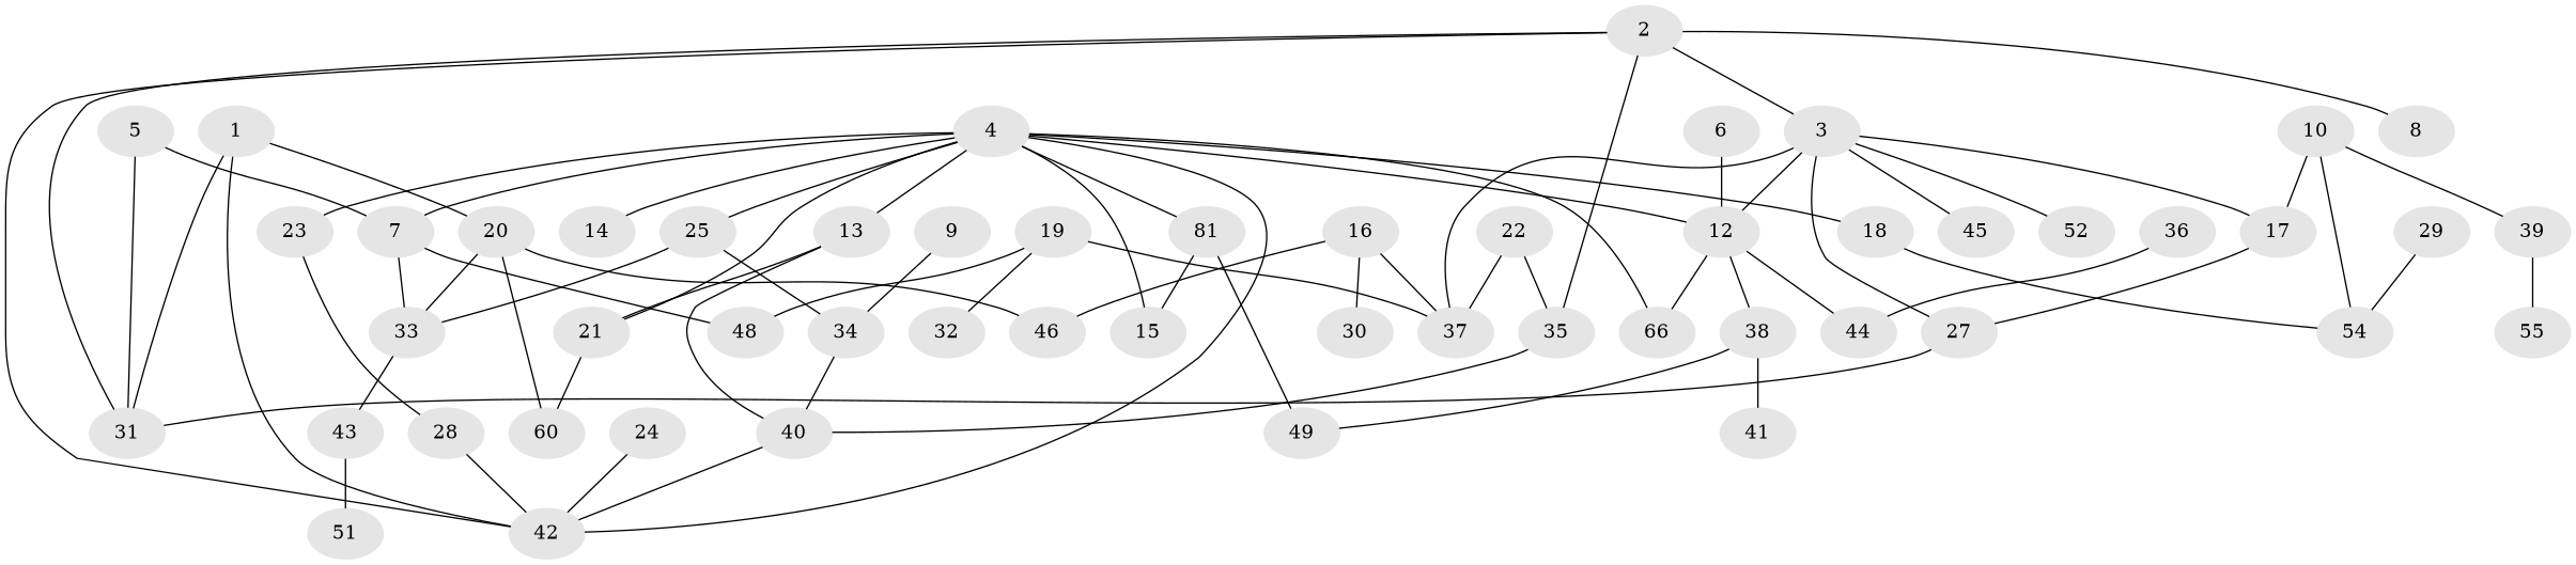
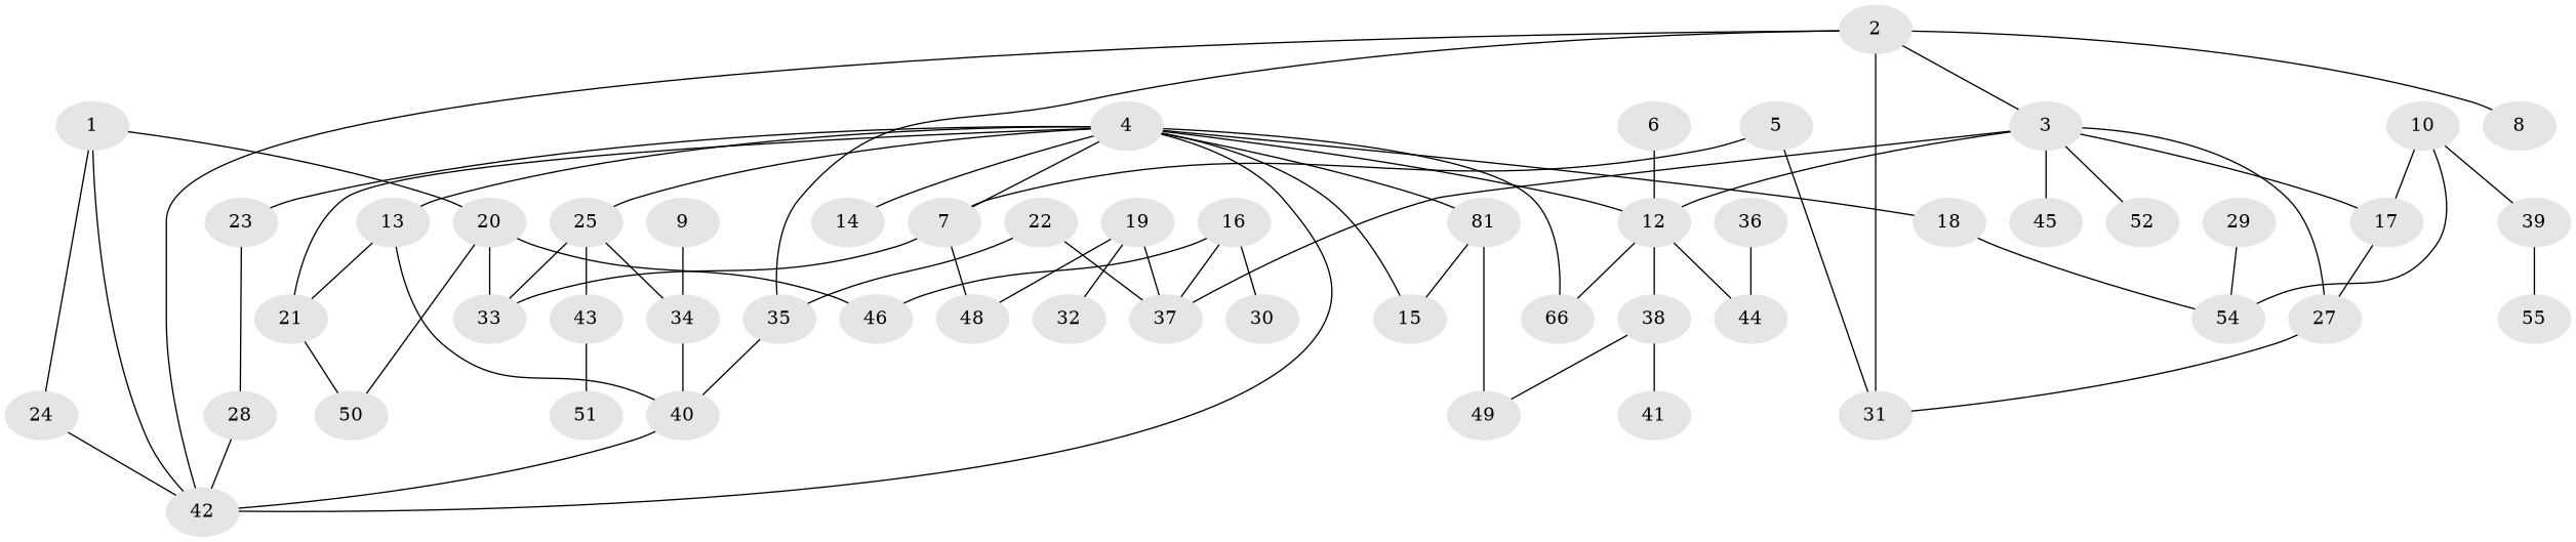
  graph {
    node [color=gray90 style=filled]
    edge [weight=1.0]
    1
    20
    31
    42
    33
    46
-   50 [label=60]
+   50
    2
    3
    8
    35
    12
    17
    27
    37
    45
    52
    40
    n19 [label=66]
    38
    44
    4
    7
    n24 [label=81]
    13
    14
    15
    18
    21
    23
    25
    48
    49
    54
    28
    34
    43
    5
    6
    9
    10
    39
    55
    41
    16
    30
    19
    32
    22
    24
    51
    29
    36
    1 -- 20
-   1 -- 31
+   1 -- 24
    1 -- 42
    20 -- 33
    20 -- 46
    20 -- 50
    2 -- 31
    2 -- 42
    2 -- 3
    2 -- 8
    2 -- 35
    3 -- 12
    3 -- 17
    3 -- 27
    3 -- 37
    3 -- 45
    3 -- 52
    35 -- 40
    12 -- n19
    12 -- 38
    12 -- 44
    17 -- 27
    27 -- 31
    40 -- 42
    38 -- 49
    38 -- 41
    4 -- 42
    4 -- 12
    4 -- n19
    4 -- 7
    4 -- n24
    4 -- 13
    4 -- 14
    4 -- 15
    4 -- 18
    4 -- 21
    4 -- 23
    4 -- 25
    7 -- 33
    7 -- 48
    n24 -- 15
    n24 -- 49 [weight=2.0]
    13 -- 40
    13 -- 21
    18 -- 54
    21 -- 50
    23 -- 28
    25 -- 33
    25 -- 34
-   33 -- 43
+   25 -- 43
    28 -- 42
    34 -- 40
    43 -- 51
    5 -- 31
    5 -- 7
    6 -- 12
    9 -- 34
    10 -- 17
    10 -- 54
    10 -- 39
    39 -- 55
    16 -- 46
    16 -- 37
    16 -- 30
    19 -- 37
    19 -- 48
    19 -- 32
    22 -- 35
    22 -- 37
    24 -- 42
    29 -- 54
    36 -- 44
  }
